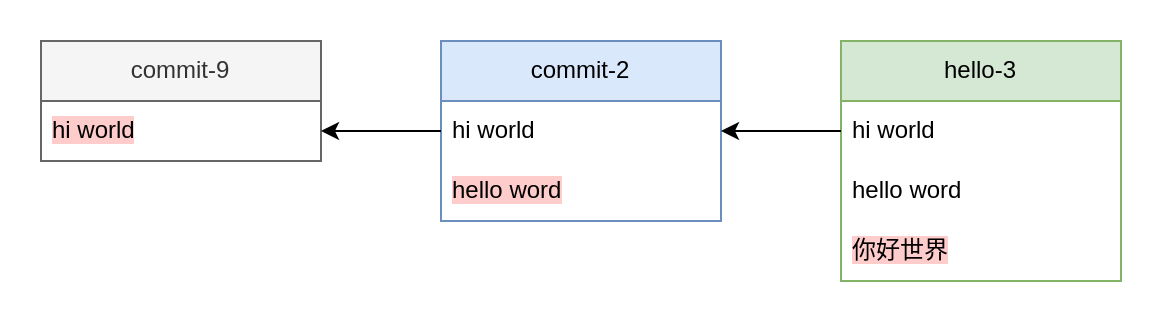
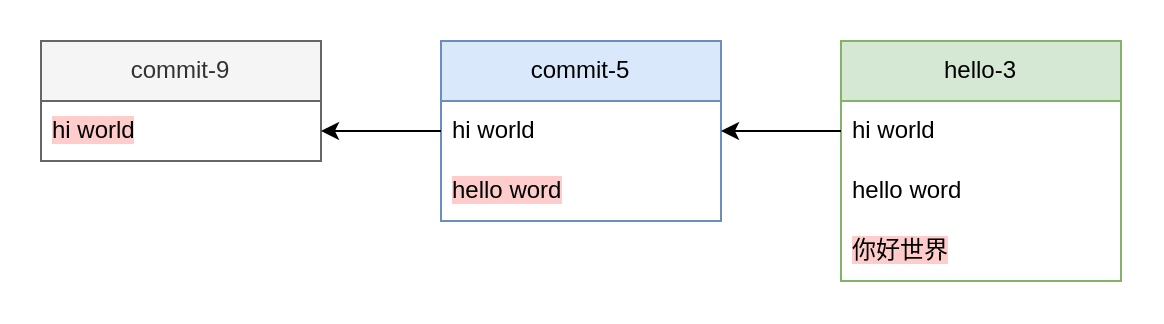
  <mxCell id="0" />
  <mxCell id="1" parent="0" />
  <mxCell id="2" value="commit-9" style="swimlane;fontStyle=0;childLayout=stackLayout;horizontal=1;startSize=30;horizontalStack=0;resizeParent=1;resizeParentMax=0;resizeLast=0;collapsible=1;marginBottom=0;whiteSpace=wrap;html=1;fillColor=#f5f5f5;fontColor=#333333;strokeColor=#666666;" vertex="1" parent="1"><mxGeometry x="20" y="20" width="140" height="60" as="geometry" /></mxCell>
  <mxCell id="3" value="&lt;span style=&quot;background-color: rgb(255, 204, 204);&quot;&gt;hi world&lt;/span&gt;" style="text;strokeColor=none;fillColor=none;align=left;verticalAlign=middle;spacingLeft=4;spacingRight=4;overflow=hidden;points=[[0,0.5],[1,0.5]];portConstraint=eastwest;rotatable=0;whiteSpace=wrap;html=1;" vertex="1" parent="2"><mxGeometry y="30" width="140" height="30" as="geometry" /></mxCell>
- <mxCell id="4" value="commit-2" style="swimlane;fontStyle=0;childLayout=stackLayout;horizontal=1;startSize=30;horizontalStack=0;resizeParent=1;resizeParentMax=0;resizeLast=0;collapsible=1;marginBottom=0;whiteSpace=wrap;html=1;fillColor=#dae8fc;strokeColor=#6c8ebf;" vertex="1" parent="1"><mxGeometry x="220" y="20" width="140" height="90" as="geometry" /></mxCell>
+ <mxCell id="4" value="commit-5" style="swimlane;fontStyle=0;childLayout=stackLayout;horizontal=1;startSize=30;horizontalStack=0;resizeParent=1;resizeParentMax=0;resizeLast=0;collapsible=1;marginBottom=0;whiteSpace=wrap;html=1;fillColor=#dae8fc;strokeColor=#6c8ebf;" vertex="1" parent="1"><mxGeometry x="220" y="20" width="140" height="90" as="geometry" /></mxCell>
  <mxCell id="5" value="hi world" style="text;strokeColor=none;fillColor=none;align=left;verticalAlign=middle;spacingLeft=4;spacingRight=4;overflow=hidden;points=[[0,0.5],[1,0.5]];portConstraint=eastwest;rotatable=0;whiteSpace=wrap;html=1;" vertex="1" parent="4"><mxGeometry y="30" width="140" height="30" as="geometry" /></mxCell>
  <mxCell id="6" value="&lt;font style=&quot;background-color: rgb(255, 204, 204);&quot;&gt;hello word&lt;/font&gt;" style="text;strokeColor=none;fillColor=none;align=left;verticalAlign=middle;spacingLeft=4;spacingRight=4;overflow=hidden;points=[[0,0.5],[1,0.5]];portConstraint=eastwest;rotatable=0;whiteSpace=wrap;html=1;" vertex="1" parent="4"><mxGeometry y="60" width="140" height="30" as="geometry" /></mxCell>
  <mxCell id="7" value="hello-3" style="swimlane;fontStyle=0;childLayout=stackLayout;horizontal=1;startSize=30;horizontalStack=0;resizeParent=1;resizeParentMax=0;resizeLast=0;collapsible=1;marginBottom=0;whiteSpace=wrap;html=1;fillColor=#d5e8d4;strokeColor=#82b366;" vertex="1" parent="1"><mxGeometry x="420" y="20" width="140" height="120" as="geometry" /></mxCell>
  <mxCell id="8" value="hi world" style="text;strokeColor=none;fillColor=none;align=left;verticalAlign=middle;spacingLeft=4;spacingRight=4;overflow=hidden;points=[[0,0.5],[1,0.5]];portConstraint=eastwest;rotatable=0;whiteSpace=wrap;html=1;" vertex="1" parent="7"><mxGeometry y="30" width="140" height="30" as="geometry" /></mxCell>
  <mxCell id="9" value="hello word" style="text;strokeColor=none;fillColor=none;align=left;verticalAlign=middle;spacingLeft=4;spacingRight=4;overflow=hidden;points=[[0,0.5],[1,0.5]];portConstraint=eastwest;rotatable=0;whiteSpace=wrap;html=1;" vertex="1" parent="7"><mxGeometry y="60" width="140" height="30" as="geometry" /></mxCell>
  <mxCell id="10" value="&lt;span style=&quot;background-color: rgb(255, 204, 204);&quot;&gt;你好世界&lt;/span&gt;" style="text;strokeColor=none;fillColor=none;align=left;verticalAlign=middle;spacingLeft=4;spacingRight=4;overflow=hidden;points=[[0,0.5],[1,0.5]];portConstraint=eastwest;rotatable=0;whiteSpace=wrap;html=1;" vertex="1" parent="7"><mxGeometry y="90" width="140" height="30" as="geometry" /></mxCell>
  <mxCell id="11" style="edgeStyle=orthogonalEdgeStyle;rounded=0;orthogonalLoop=1;jettySize=auto;html=1;exitX=0;exitY=0.5;exitDx=0;exitDy=0;entryX=1;entryY=0.5;entryDx=0;entryDy=0;" edge="1" parent="1" source="5" target="3"><mxGeometry relative="1" as="geometry" /></mxCell>
  <mxCell id="12" style="edgeStyle=orthogonalEdgeStyle;rounded=0;orthogonalLoop=1;jettySize=auto;html=1;exitX=0;exitY=0.5;exitDx=0;exitDy=0;" edge="1" parent="1" source="8" target="5"><mxGeometry relative="1" as="geometry" /></mxCell>
